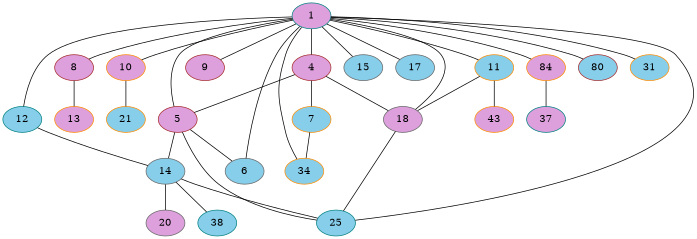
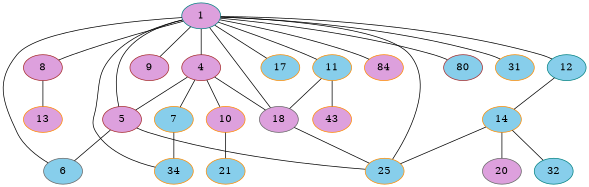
  graph {
    node [color=darkorange fillcolor=skyblue style=filled]
    1 [color=teal fillcolor=plum super="+2+27"]
    4 [color=brown fillcolor=plum super="+33+36+16"]
    5 [color=brown fillcolor=plum super="+23"]
    6 [color=gray40]
    8 [color=brown fillcolor=plum super="+44"]
    9 [color=brown fillcolor=plum]
    10 [fillcolor=plum]
    11
    12 [color=teal]
-   15 [color=gray40]
-   17 [color=gray40]
+   17
    18 [color=gray40 fillcolor=plum super="+39+19+26"]
    n13 [fillcolor=plum label=84]
-   25 [color=teal super="+35+40"]
+   25 [super="+35+40"]
    n15 [color=brown label=80]
    31
    34 [super="+45"]
    7
-   14 [color=gray40 super="+28"]
+   14 [super="+28"]
    13 [fillcolor=plum]
    21
    43 [fillcolor=plum super="+49"]
-   37 [color=teal fillcolor=plum]
    20 [color=gray40 fillcolor=plum super="+22"]
-   32 [color=teal label=38]
+   32 [color=teal]
    1 -- 4 [weight=2]
    1 -- 5 [weight=3]
    1 -- 6
    1 -- 8
    1 -- 9
-   1 -- 10
+   4 -- 10
    1 -- 11
    1 -- 12
-   1 -- 15
    1 -- 17
    1 -- 18
    1 -- n13
    1 -- 25
    1 -- n15
    1 -- 31
    1 -- 34
    4 -- 5
    4 -- 18
    4 -- 7
    5 -- 6
    5 -- 25
-   5 -- 14
    8 -- 13
    10 -- 21
    11 -- 18
    11 -- 43
    12 -- 14
    18 -- 25
-   n13 -- 37
    7 -- 34
    14 -- 25
    14 -- 20 [weight=2]
    14 -- 32
  }
